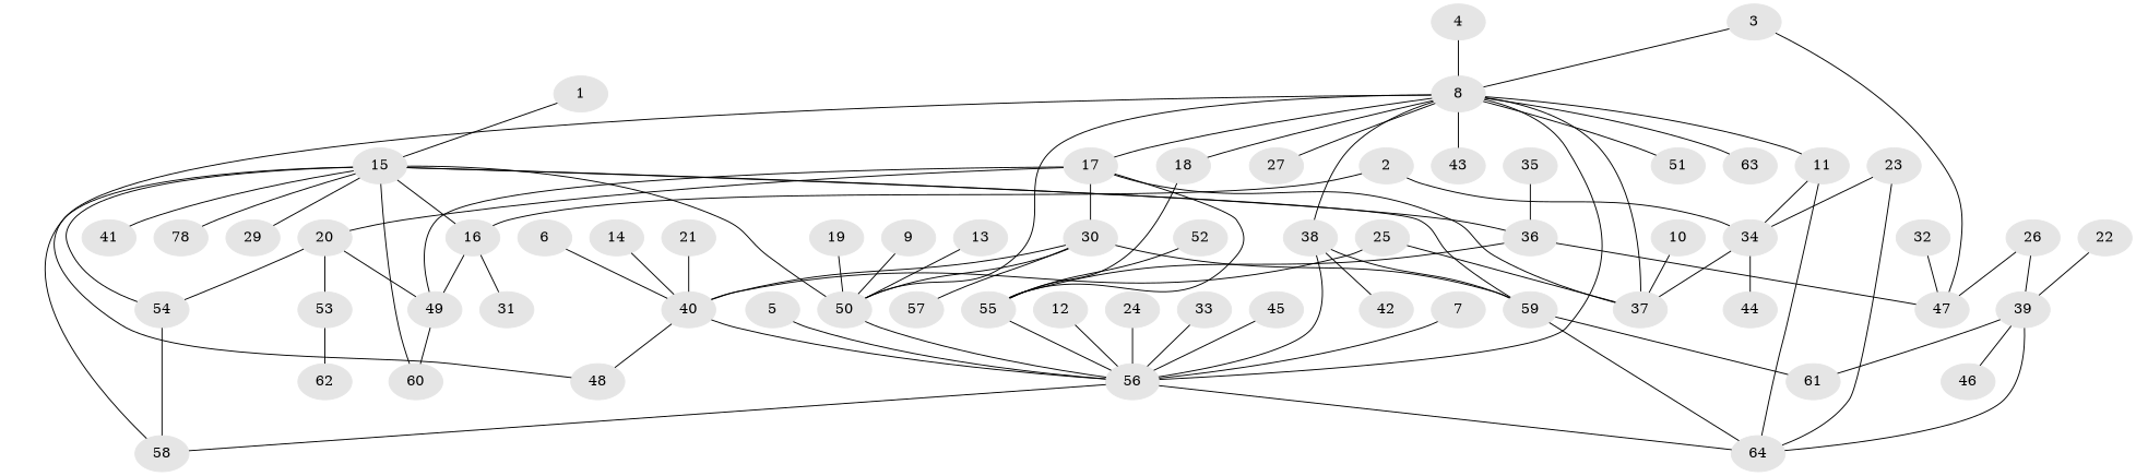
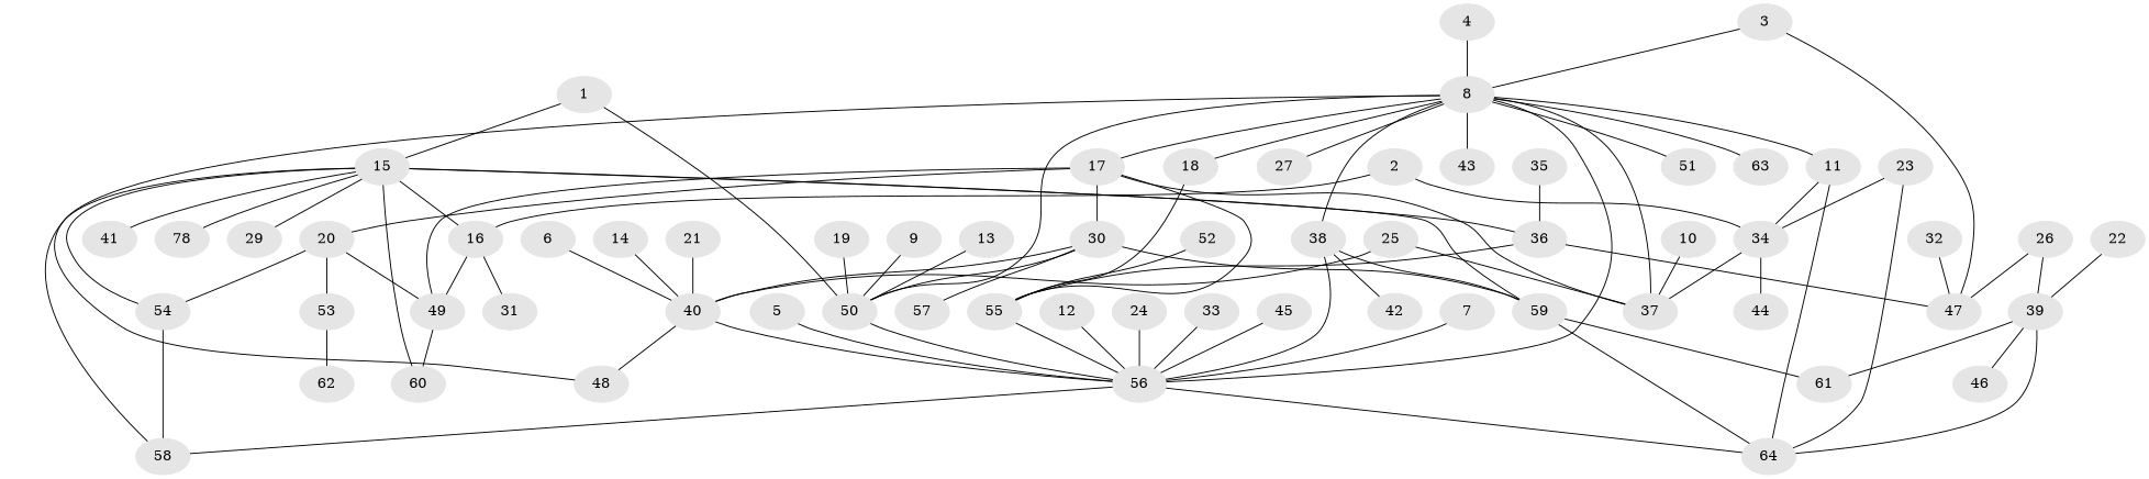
  graph {
    node [color=gray90 style=filled]
    edge [weight=1.0]
    1
    15
    16
    50
    n5 [label=78]
    29
    36
    41
    54
    58
    59
    60
    2
    34
    31
    49
    37
    44
    3
    8
    47
    56
    11
    17
    18
    27
    38
    43
    48
    51
    63
    4
    5
    64
    6
    40
    7
    20
    30
    55
    42
    9
    10
    12
    13
    14
    61
    53
    57
    39
    46
    19
    62
    21
    22
    23
    24
    25
    26
    32
    33
    35
    45
    52
    1 -- 15
    15 -- 16
-   15 -- 50
+   1 -- 50
    15 -- n5
    15 -- 29
    15 -- 36
    15 -- 41
    15 -- 54
    15 -- 58
    15 -- 59
    15 -- 60
    16 -- 31
    16 -- 49
    50 -- 56
    36 -- 47
    36 -- 55
    54 -- 58
    59 -- 64
    59 -- 61
    2 -- 16
    2 -- 34
    34 -- 37
    34 -- 44
    49 -- 60
    3 -- 8
    3 -- 47
    8 -- 50
    8 -- 37
    8 -- 56
    8 -- 11
    8 -- 17
    8 -- 18
    8 -- 27
    8 -- 38
    8 -- 43
    8 -- 48
    8 -- 51
    8 -- 63
    56 -- 58
    56 -- 64
    11 -- 34
    11 -- 64
    17 -- 49
    17 -- 37
    17 -- 20 [weight=2.0]
    17 -- 30 [weight=2.0]
    17 -- 55
    18 -- 55
    38 -- 59
    38 -- 56
    38 -- 42 [weight=2.0]
    4 -- 8
    5 -- 56
    6 -- 40
    40 -- 56
    40 -- 48
    7 -- 56
    20 -- 54
    20 -- 49 [weight=2.0]
    20 -- 53 [weight=2.0]
    30 -- 50
    30 -- 59
    30 -- 40
    30 -- 57
    55 -- 56
    9 -- 50
    10 -- 37
    12 -- 56
    13 -- 50
    14 -- 40
    53 -- 62
    39 -- 64
    39 -- 61
    39 -- 46
    19 -- 50
    21 -- 40
    22 -- 39
    23 -- 34
    23 -- 64
    24 -- 56
    25 -- 37
    25 -- 40
    26 -- 47
    26 -- 39
    32 -- 47
    33 -- 56
    35 -- 36
    45 -- 56
    52 -- 55
  }
